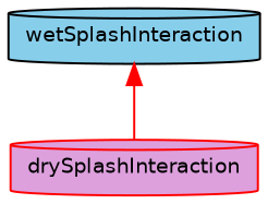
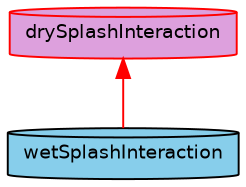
  digraph {
    rankdir=TB
    node [fontname=Helvetica fontsize=10 shape=cylinder style=filled]
    n1 [color=black fillcolor=skyblue fontcolor=black height=0.2 label=wetSplashInteraction width=0.4]
    n2 [color=red height=0.2 label=drySplashInteraction width=0.4 fillcolor=plum]
-   n1 -> n2 [color=red dir=back fontname=Helvetica fontsize=10 labelfontname=Helvetica labelfontsize=10 style=solid]
+   n2 -> n1 [color=red dir=back fontname=Helvetica fontsize=10 labelfontname=Helvetica labelfontsize=10 style=solid]
  }
